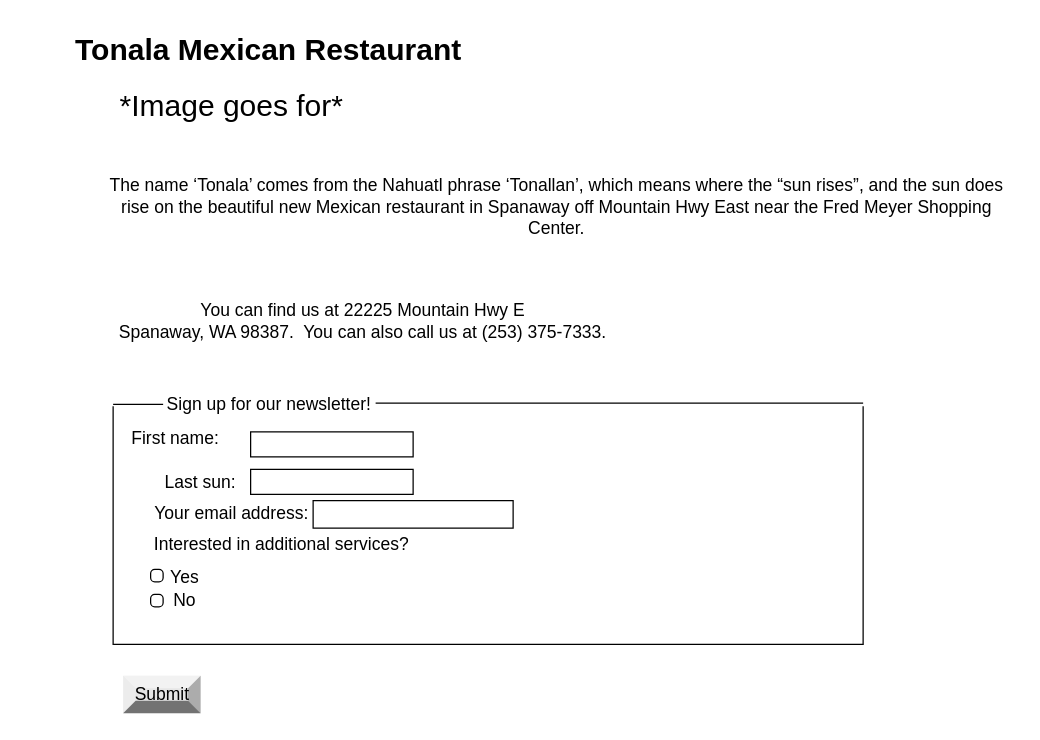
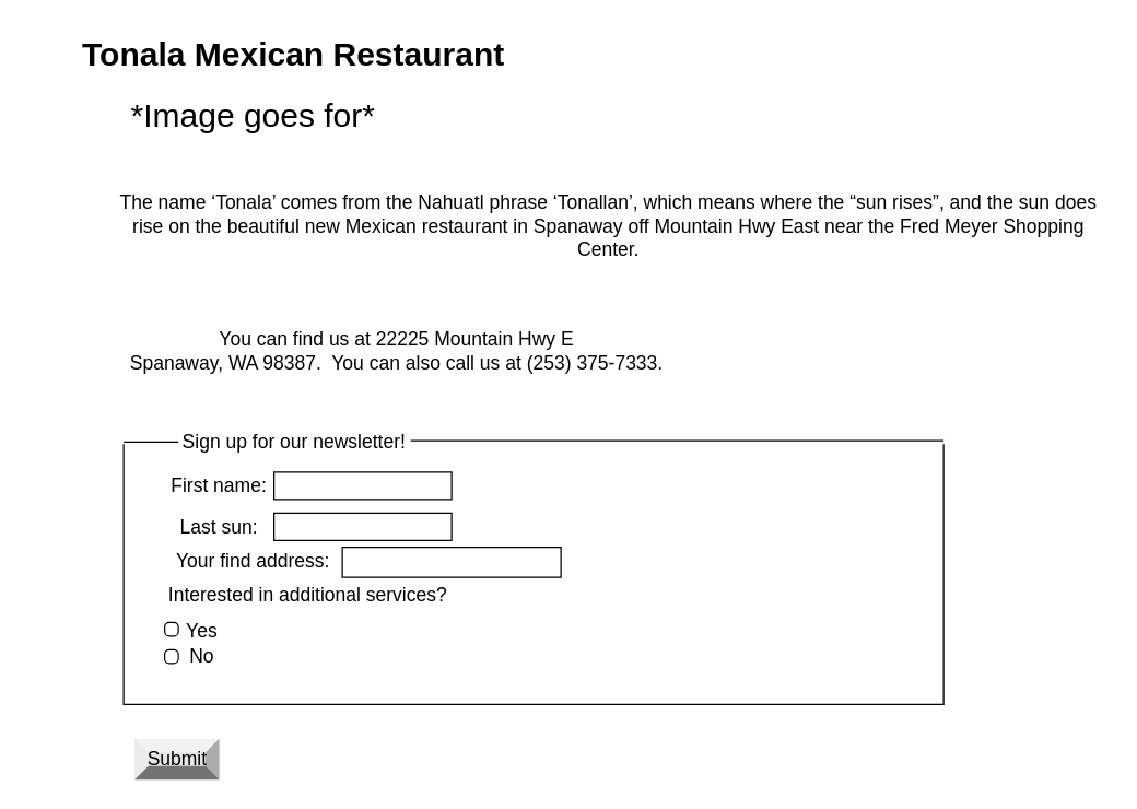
  <mxCell id="0" />
  <mxCell id="1" parent="0" />
  <mxCell id="2" value="&lt;h1&gt;Tonala Mexican Restaurant&lt;/h1&gt;" style="text;html=1;strokeColor=none;fillColor=none;spacing=5;spacingTop=-20;whiteSpace=wrap;overflow=hidden;rounded=0;" vertex="1" parent="1"><mxGeometry x="55" y="20" width="420" height="40" as="geometry" /></mxCell>
  <mxCell id="3" value="&lt;font style=&quot;font-size: 24px&quot;&gt;*Image goes for*&lt;/font&gt;" style="text;html=1;strokeColor=none;fillColor=none;align=center;verticalAlign=middle;whiteSpace=wrap;rounded=0;" vertex="1" parent="1"><mxGeometry y="75" width="330" height="20" as="geometry" x="20" /></mxCell>
  <mxCell id="4" value="&lt;span style=&quot;font-size: 14px;&quot;&gt;The name ‘Tonala’ comes from the Nahuatl phrase ‘Tonallan’, which means where the “sun rises”, and the sun does rise on the beautiful new Mexican restaurant in Spanaway off Mountain Hwy East near the Fred Meyer Shopping Center.&lt;/span&gt;" style="text;html=1;strokeColor=none;fillColor=none;align=center;verticalAlign=middle;whiteSpace=wrap;rounded=0;fontSize=14;" vertex="1" parent="1"><mxGeometry x="80" y="85" width="730" height="160" as="geometry" /></mxCell>
  <mxCell id="5" value="You can find us at&amp;nbsp;&lt;span&gt;22225 Mountain Hwy E&lt;/span&gt;&lt;div&gt;Spanaway, WA 98387.&amp;nbsp; You can also call us at&amp;nbsp;&lt;span&gt;(253) 375-7333.&lt;/span&gt;&lt;/div&gt;&lt;div&gt;&lt;br&gt;&lt;/div&gt;" style="text;html=1;strokeColor=none;fillColor=none;align=center;verticalAlign=middle;whiteSpace=wrap;rounded=0;fontSize=14;" vertex="1" parent="1"><mxGeometry x="80" y="215" width="420" height="100" as="geometry" /></mxCell>
  <mxCell id="6" value="" style="shape=partialRectangle;whiteSpace=wrap;html=1;top=0;bottom=0;fillColor=none;fontSize=14;" vertex="1" parent="1"><mxGeometry x="90" y="325" width="600" height="190" as="geometry" /></mxCell>
  <mxCell id="7" value="" style="line;strokeWidth=1;fillColor=none;align=left;verticalAlign=middle;spacingTop=-1;spacingLeft=3;spacingRight=3;rotatable=0;labelPosition=right;points=[];portConstraint=eastwest;fontSize=12;" vertex="1" parent="1"><mxGeometry x="90" y="506" width="600" height="18" as="geometry" /></mxCell>
  <mxCell id="8" value="" style="line;strokeWidth=1;fillColor=none;align=left;verticalAlign=middle;spacingTop=-1;spacingLeft=3;spacingRight=3;rotatable=0;labelPosition=right;points=[];portConstraint=eastwest;fontSize=12;" vertex="1" parent="1"><mxGeometry x="90" y="319" width="40" height="8" as="geometry" /></mxCell>
  <mxCell id="9" value="Sign up for our newsletter!" style="text;html=1;strokeColor=none;fillColor=none;align=center;verticalAlign=middle;whiteSpace=wrap;rounded=0;fontSize=14;" vertex="1" parent="1"><mxGeometry x="130" y="313" width="170" height="20" as="geometry" /></mxCell>
  <mxCell id="10" value="" style="line;strokeWidth=1;fillColor=none;align=left;verticalAlign=middle;spacingTop=-1;spacingLeft=3;spacingRight=3;rotatable=0;labelPosition=right;points=[];portConstraint=eastwest;fontSize=12;" vertex="1" parent="1"><mxGeometry x="300" y="315" width="390" height="14" as="geometry" /></mxCell>
- <mxCell id="11" value="First name:" style="text;html=1;strokeColor=none;fillColor=none;align=center;verticalAlign=middle;whiteSpace=wrap;rounded=0;fontSize=14;" vertex="1" parent="1"><mxGeometry x="100" y="340" width="80" height="20" as="geometry" /></mxCell>
+ <mxCell id="11" value="First name:" style="text;html=1;strokeColor=none;fillColor=none;align=center;verticalAlign=middle;whiteSpace=wrap;rounded=0;fontSize=14;" vertex="1" parent="1"><mxGeometry x="120" y="345" width="80" height="20" as="geometry" /></mxCell>
  <mxCell id="12" value="" style="rounded=0;whiteSpace=wrap;html=1;fontSize=14;" vertex="1" parent="1"><mxGeometry x="200" y="345" width="130" height="20" as="geometry" /></mxCell>
  <mxCell id="13" value="Last sun:" style="text;html=1;strokeColor=none;fillColor=none;align=center;verticalAlign=middle;whiteSpace=wrap;rounded=0;fontSize=14;" vertex="1" parent="1"><mxGeometry x="120" y="375" width="80" height="20" as="geometry" /></mxCell>
  <mxCell id="14" value="" style="rounded=0;whiteSpace=wrap;html=1;fontSize=14;" vertex="1" parent="1"><mxGeometry x="200" y="375" width="130" height="20" as="geometry" /></mxCell>
  <mxCell id="15" value="" style="rounded=0;whiteSpace=wrap;html=1;fontSize=14;" vertex="1" parent="1"><mxGeometry x="250" y="400" width="160" height="22" as="geometry" /></mxCell>
- <mxCell id="16" value="Your email address:" style="text;html=1;strokeColor=none;fillColor=none;align=center;verticalAlign=middle;whiteSpace=wrap;rounded=0;fontSize=14;" vertex="1" parent="1"><mxGeometry x="120" y="400" width="130" height="20" as="geometry" /></mxCell>
+ <mxCell id="16" value="Your find address:" style="text;html=1;strokeColor=none;fillColor=none;align=center;verticalAlign=middle;whiteSpace=wrap;rounded=0;fontSize=14;" vertex="1" parent="1"><mxGeometry x="120" y="400" width="130" height="20" as="geometry" /></mxCell>
  <mxCell id="17" value="Interested in additional services?" style="text;html=1;strokeColor=none;fillColor=none;align=center;verticalAlign=middle;whiteSpace=wrap;rounded=0;fontSize=14;" vertex="1" parent="1"><mxGeometry x="120" y="425" width="210" height="20" as="geometry" /></mxCell>
  <mxCell id="18" value="" style="rounded=1;whiteSpace=wrap;html=1;fontSize=14;arcSize=33;" vertex="1" parent="1"><mxGeometry x="120" y="455" width="10" height="10" as="geometry" /></mxCell>
  <mxCell id="19" value="" style="rounded=1;whiteSpace=wrap;html=1;fontSize=14;arcSize=33;" vertex="1" parent="1"><mxGeometry x="120" y="475" width="10" height="10" as="geometry" /></mxCell>
  <mxCell id="20" value="Yes" style="text;html=1;strokeColor=none;fillColor=none;align=center;verticalAlign=middle;whiteSpace=wrap;rounded=0;fontSize=14;" vertex="1" parent="1"><mxGeometry x="135" y="453" width="25" height="15" as="geometry" /></mxCell>
  <mxCell id="21" value="No" style="text;html=1;strokeColor=none;fillColor=none;align=center;verticalAlign=middle;whiteSpace=wrap;rounded=0;fontSize=14;" vertex="1" parent="1"><mxGeometry x="140" y="470" width="15" height="20" as="geometry" /></mxCell>
  <mxCell id="22" value="Submit" style="labelPosition=center;verticalLabelPosition=middle;align=center;html=1;shape=mxgraph.basic.shaded_button;dx=10;fillColor=#E6E6E6;strokeColor=none;fontSize=14;shadow=0;" vertex="1" parent="1"><mxGeometry x="98" y="540" width="62" height="30" as="geometry" /></mxCell>
